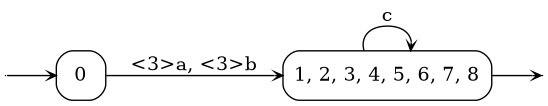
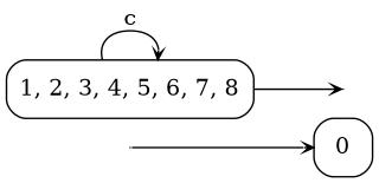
  digraph {
    rankdir=LR
    vcsn_context="lal_char(abc), z"
    node [shape=point]
    edge [arrowhead=vee arrowsize=.6]
    I0 [width=0]
    F1 [width=0]
    n3 [label=0 shape=box style=rounded width=0.5]
    n4 [label="1, 2, 3, 4, 5, 6, 7, 8" shape=box style=rounded width=0.5]
    subgraph sub_1 {
      I0
      F1
    }
    subgraph sub_2 {
      n3
      n4
    }
    I0 -> n3
-   n3 -> n4 [label="<3>a, <3>b"]
    n4 -> F1
    n4 -> n4 [label=c]
  }
